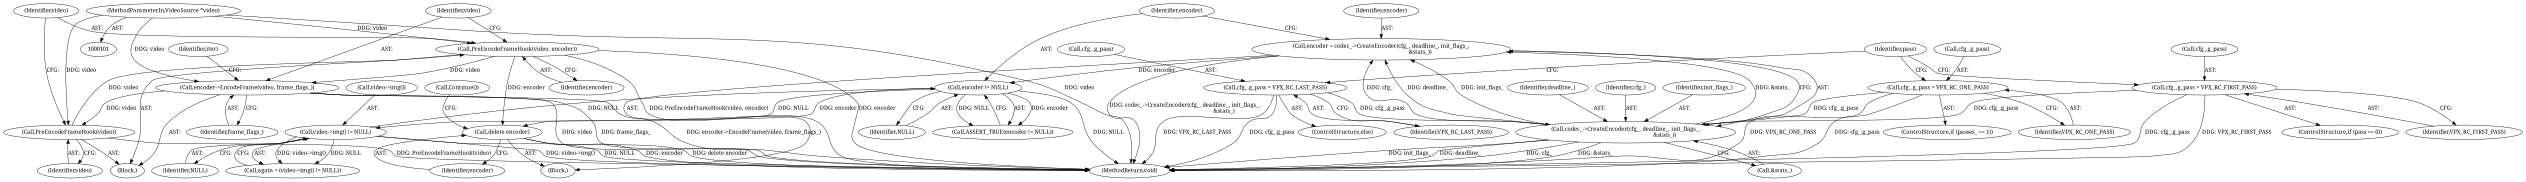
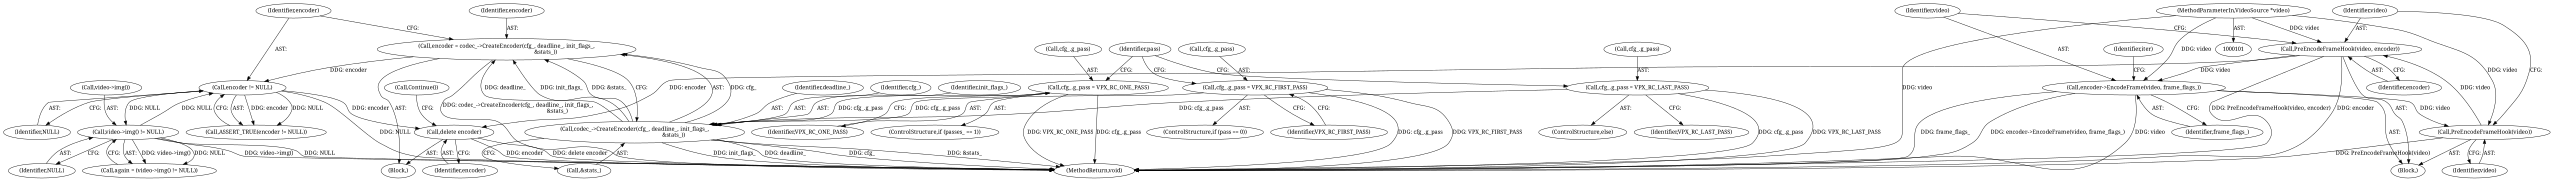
  digraph {
    fontname="Noto Serif"
    node [fontname="Noto Serif"]
    edge [fontname="Noto Serif"]
    n1 [label="(Call,delete encoder)"]
    n2 [label="(Block,)"]
    n3 [label="(MethodReturn,void)"]
    n4 [label="(Identifier,encoder)"]
    n5 [label="(Call,encoder != NULL)"]
    n6 [label="(Call,video->img() != NULL)"]
    n7 [label="(Call,ASSERT_TRUE(encoder != NULL))"]
    n8 [label="(Identifier,NULL)"]
    n9 [label="(Identifier,NULL)"]
    n10 [label="(Call,again = (video->img() != NULL))"]
    n11 [label="(Call,PreEncodeFrameHook(video, encoder))"]
    n12 [label="(Call,encoder->EncodeFrame(video, frame_flags_))"]
    n13 [label="(Block,)"]
    n14 [label="(Identifier,encoder)"]
    n15 [label="(Call,encoder = codec_->CreateEncoder(cfg_, deadline_, init_flags_,\n                                                    &stats_))"]
    n16 [label="(Call,codec_->CreateEncoder(cfg_, deadline_, init_flags_,\n                                                    &stats_))"]
    n17 [label="(Call,&stats_)"]
    n18 [label="(Call,cfg_.g_pass = VPX_RC_LAST_PASS)"]
    n19 [label="(ControlStructure,else)"]
    n20 [label="(Identifier,VPX_RC_LAST_PASS)"]
    n21 [label="(Call,cfg_.g_pass = VPX_RC_ONE_PASS)"]
    n22 [label="(ControlStructure,if (passes_ == 1))"]
    n23 [label="(Identifier,VPX_RC_ONE_PASS)"]
    n24 [label="(Call,cfg_.g_pass = VPX_RC_FIRST_PASS)"]
    n25 [label="(ControlStructure,if (pass == 0))"]
    n26 [label="(Identifier,VPX_RC_FIRST_PASS)"]
    n27 [label="(Call,PreEncodeFrameHook(video))"]
    n28 [label="(Identifier,frame_flags_)"]
    n29 [label="(Identifier,video)"]
    n30 [label="(MethodParameterIn,VideoSource *video)"]
    1000101
    n32 [label="(Call,cfg_.g_pass)"]
    n33 [label="(Identifier,encoder)"]
    n34 [label="(Identifier,deadline_)"]
    n35 [label="(Identifier,pass)"]
    n36 [label="(Identifier,cfg_)"]
    n37 [label="(Call,cfg_.g_pass)"]
    n38 [label="(Identifier,init_flags_)"]
    n39 [label="(Call,video->img())"]
    n40 [label="(Identifier,video)"]
    n41 [label="(Identifier,video)"]
    n42 [label="(Call,cfg_.g_pass)"]
    n43 [label="(Identifier,encoder)"]
    n44 [label="(Identifier,iter)"]
    n45 [label="(Call,Continue())"]
    n1 -> n2 [label="AST: "]
    n1 -> n3 [label="DDG: encoder"]
    n1 -> n3 [label="DDG: delete encoder"]
    n1 -> n4 [label="CFG: "]
    n4 -> n1 [label="AST: "]
    n5 -> n1 [label="DDG: encoder"]
    n5 -> n3 [label="DDG: NULL"]
    n5 -> n6 [label="DDG: NULL"]
    n5 -> n7 [label="AST: "]
    n5 -> n7 [label="DDG: encoder"]
    n5 -> n7 [label="DDG: NULL"]
    n5 -> n8 [label="CFG: "]
    n6 -> n3 [label="DDG: NULL"]
    n6 -> n3 [label="DDG: video->img()"]
    n6 -> n5 [label="DDG: NULL"]
    n6 -> n9 [label="CFG: "]
    n6 -> n10 [label="AST: "]
    n6 -> n10 [label="DDG: video->img()"]
    n6 -> n10 [label="DDG: NULL"]
    n7 -> n5 [label="CFG: "]
    n8 -> n5 [label="AST: "]
    n9 -> n6 [label="AST: "]
    n10 -> n6 [label="CFG: "]
    n11 -> n1 [label="DDG: encoder"]
    n11 -> n3 [label="DDG: PreEncodeFrameHook(video, encoder)"]
    n11 -> n3 [label="DDG: encoder"]
    n11 -> n12 [label="DDG: video"]
    n11 -> n13 [label="AST: "]
    n11 -> n14 [label="CFG: "]
    n12 -> n3 [label="DDG: encoder->EncodeFrame(video, frame_flags_)"]
    n12 -> n3 [label="DDG: video"]
    n12 -> n3 [label="DDG: frame_flags_"]
    n12 -> n13 [label="AST: "]
    n12 -> n27 [label="DDG: video"]
    n12 -> n28 [label="CFG: "]
    n14 -> n11 [label="AST: "]
    n15 -> n2 [label="AST: "]
    n15 -> n3 [label="DDG: codec_->CreateEncoder(cfg_, deadline_, init_flags_,\n                                                    &stats_)"]
    n15 -> n5 [label="DDG: encoder"]
    n15 -> n16 [label="CFG: "]
    n16 -> n3 [label="DDG: cfg_"]
    n16 -> n3 [label="DDG: &stats_"]
    n16 -> n3 [label="DDG: init_flags_"]
    n16 -> n3 [label="DDG: deadline_"]
    n16 -> n15 [label="AST: "]
    n16 -> n15 [label="DDG: cfg_"]
    n16 -> n15 [label="DDG: deadline_"]
    n16 -> n15 [label="DDG: init_flags_"]
    n16 -> n15 [label="DDG: &stats_"]
    n16 -> n17 [label="CFG: "]
    n17 -> n16 [label="AST: "]
    n18 -> n3 [label="DDG: cfg_.g_pass"]
    n18 -> n3 [label="DDG: VPX_RC_LAST_PASS"]
    n18 -> n16 [label="DDG: cfg_.g_pass"]
    n18 -> n19 [label="AST: "]
    n18 -> n20 [label="CFG: "]
-   n20 -> n18 [label="AST: "]
    n21 -> n3 [label="DDG: cfg_.g_pass"]
    n21 -> n3 [label="DDG: VPX_RC_ONE_PASS"]
    n21 -> n16 [label="DDG: cfg_.g_pass"]
    n21 -> n22 [label="AST: "]
    n21 -> n23 [label="CFG: "]
    n23 -> n21 [label="AST: "]
    n24 -> n3 [label="DDG: VPX_RC_FIRST_PASS"]
    n24 -> n3 [label="DDG: cfg_.g_pass"]
    n24 -> n16 [label="DDG: cfg_.g_pass"]
    n24 -> n25 [label="AST: "]
    n24 -> n26 [label="CFG: "]
-   n26 -> n24 [label="AST: "]
+   n26 -> n24 [label="CFG: "]
    n27 -> n3 [label="DDG: PreEncodeFrameHook(video)"]
    n27 -> n11 [label="DDG: video"]
    n27 -> n13 [label="AST: "]
    n27 -> n29 [label="CFG: "]
    n28 -> n12 [label="AST: "]
    n29 -> n27 [label="AST: "]
    n30 -> n3 [label="DDG: video"]
    n30 -> n11 [label="DDG: video"]
    n30 -> n12 [label="DDG: video"]
    n30 -> n27 [label="DDG: video"]
    n30 -> 1000101 [label="AST: "]
    n32 -> n18 [label="AST: "]
    n33 -> n5 [label="AST: "]
    n33 -> n15 [label="CFG: "]
    n34 -> n16 [label="AST: "]
    n35 -> n18 [label="CFG: "]
    n35 -> n21 [label="CFG: "]
    n35 -> n24 [label="CFG: "]
    n36 -> n16 [label="AST: "]
    n37 -> n21 [label="AST: "]
    n38 -> n16 [label="AST: "]
    n39 -> n6 [label="AST: "]
    n40 -> n11 [label="CFG: "]
    n40 -> n12 [label="AST: "]
    n41 -> n11 [label="AST: "]
    n41 -> n27 [label="CFG: "]
    n42 -> n24 [label="AST: "]
    n43 -> n15 [label="AST: "]
    n44 -> n12 [label="CFG: "]
    n45 -> n1 [label="CFG: "]
  }
